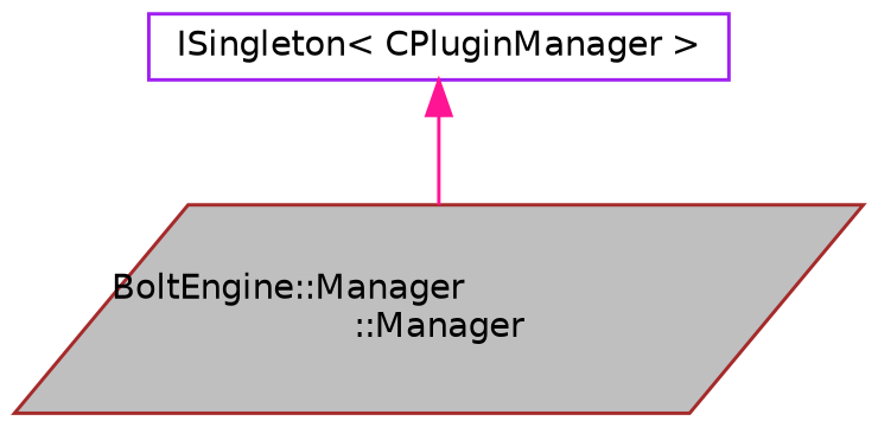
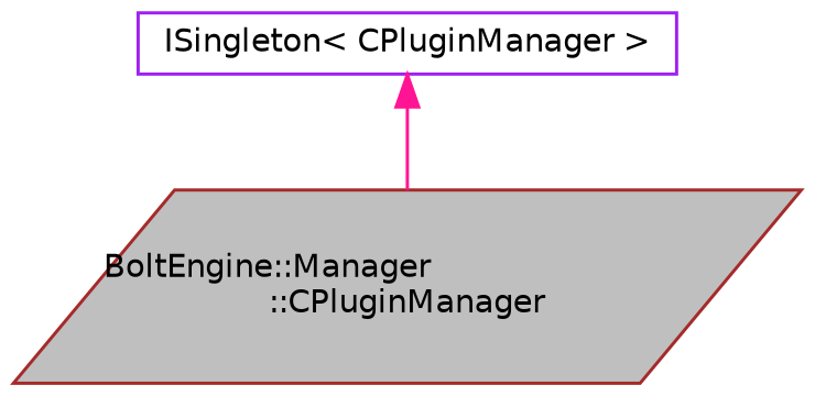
  digraph {
    node [fontname=Helvetica fontsize=10 style=filled]
-   n1 [color=brown fillcolor=grey75 fontcolor=black height=0.2 label="BoltEngine::Manager\l::Manager" shape=parallelogram width=0.4]
+   n1 [color=brown fillcolor=grey75 fontcolor=black height=0.2 label="BoltEngine::Manager\l::CPluginManager" shape=parallelogram width=0.4]
    n2 [color=purple fillcolor=white height=0.2 label="ISingleton\< CPluginManager \>" shape=box width=0.4]
    n2 -> n1 [color=deeppink dir=back fontname=Helvetica fontsize=10 labelfontname=Helvetica labelfontsize=10 style=solid]
  }
